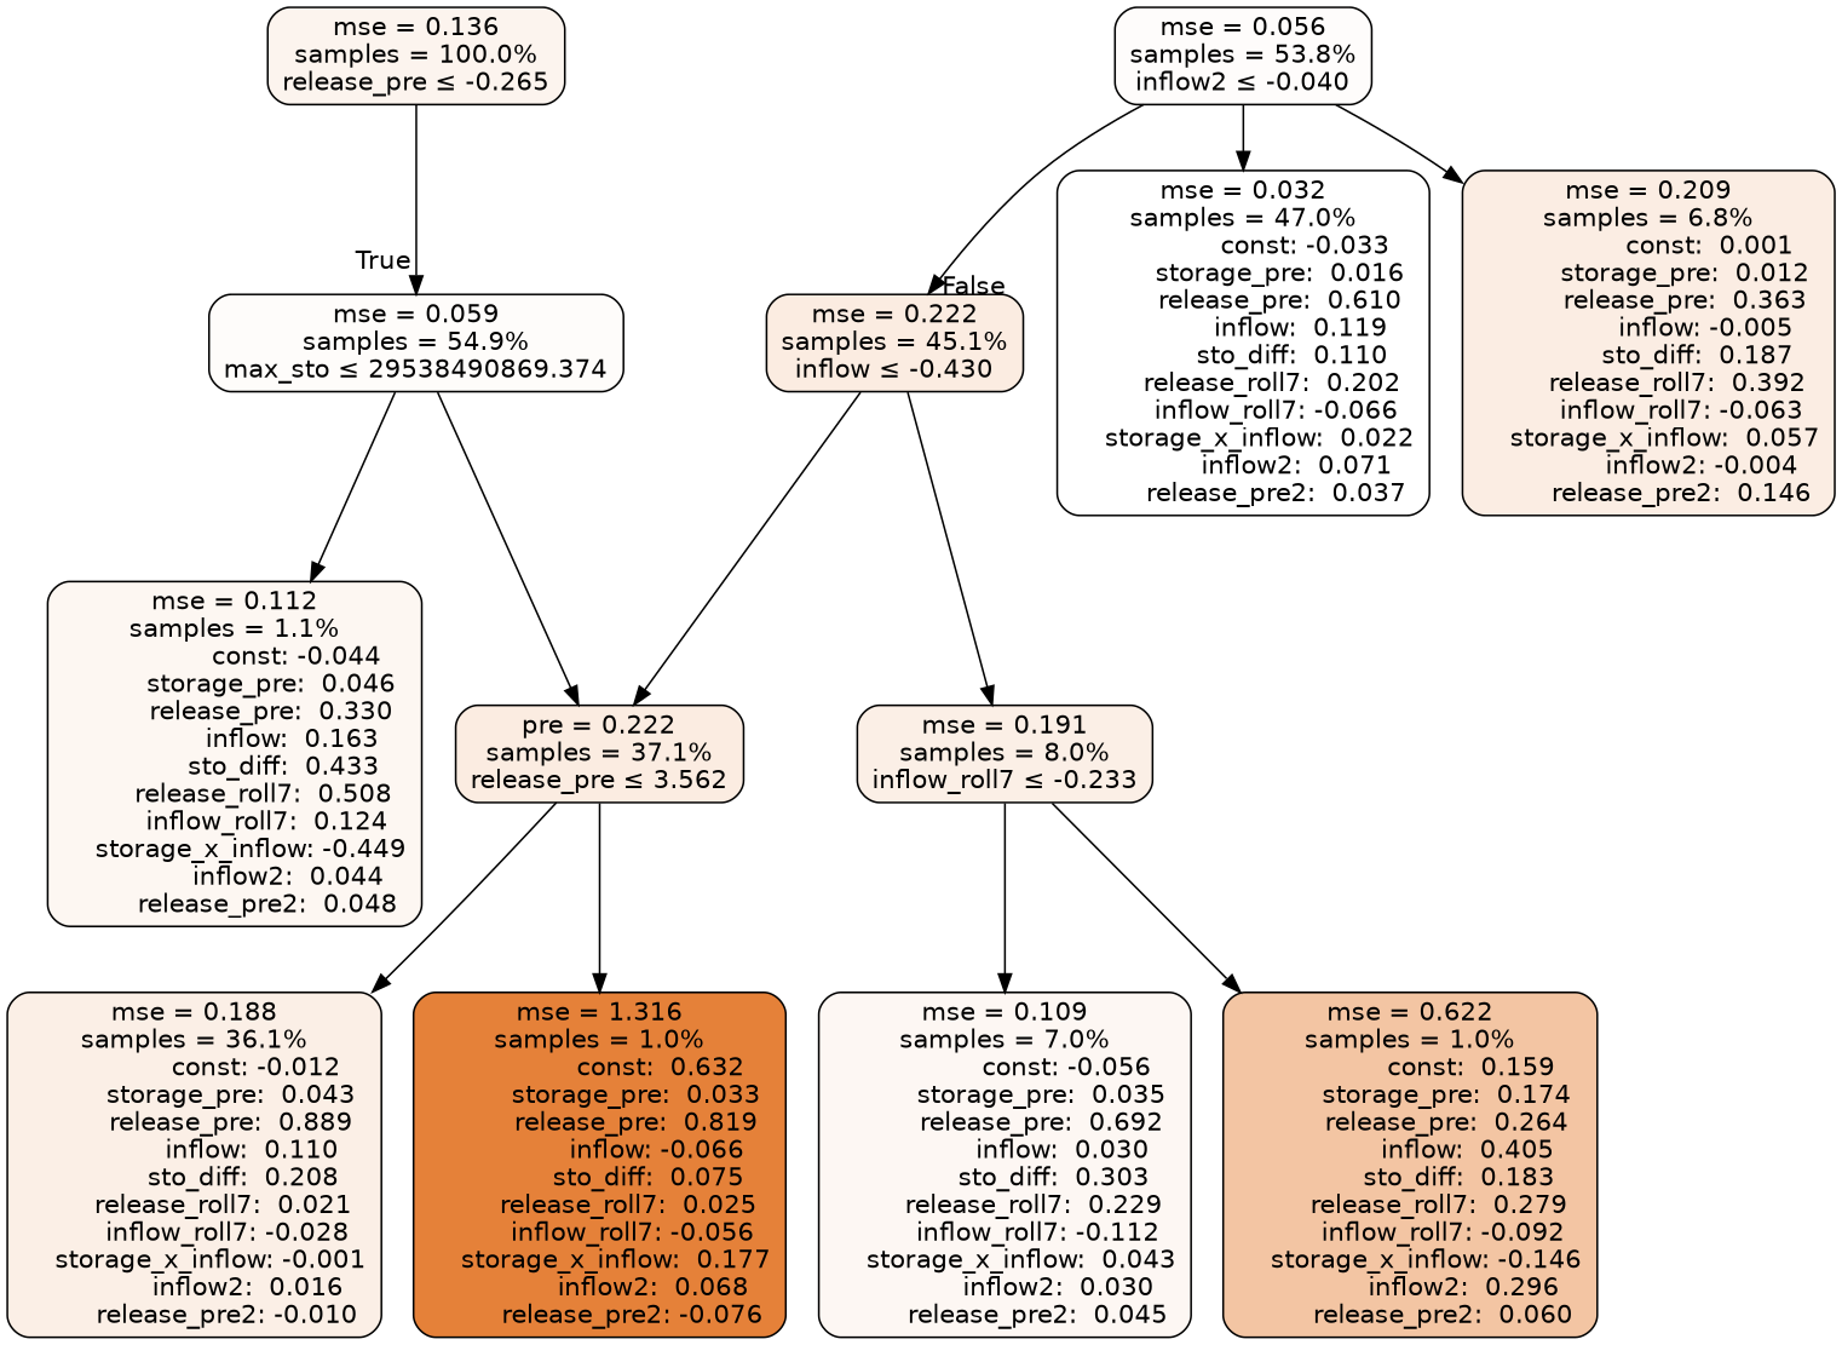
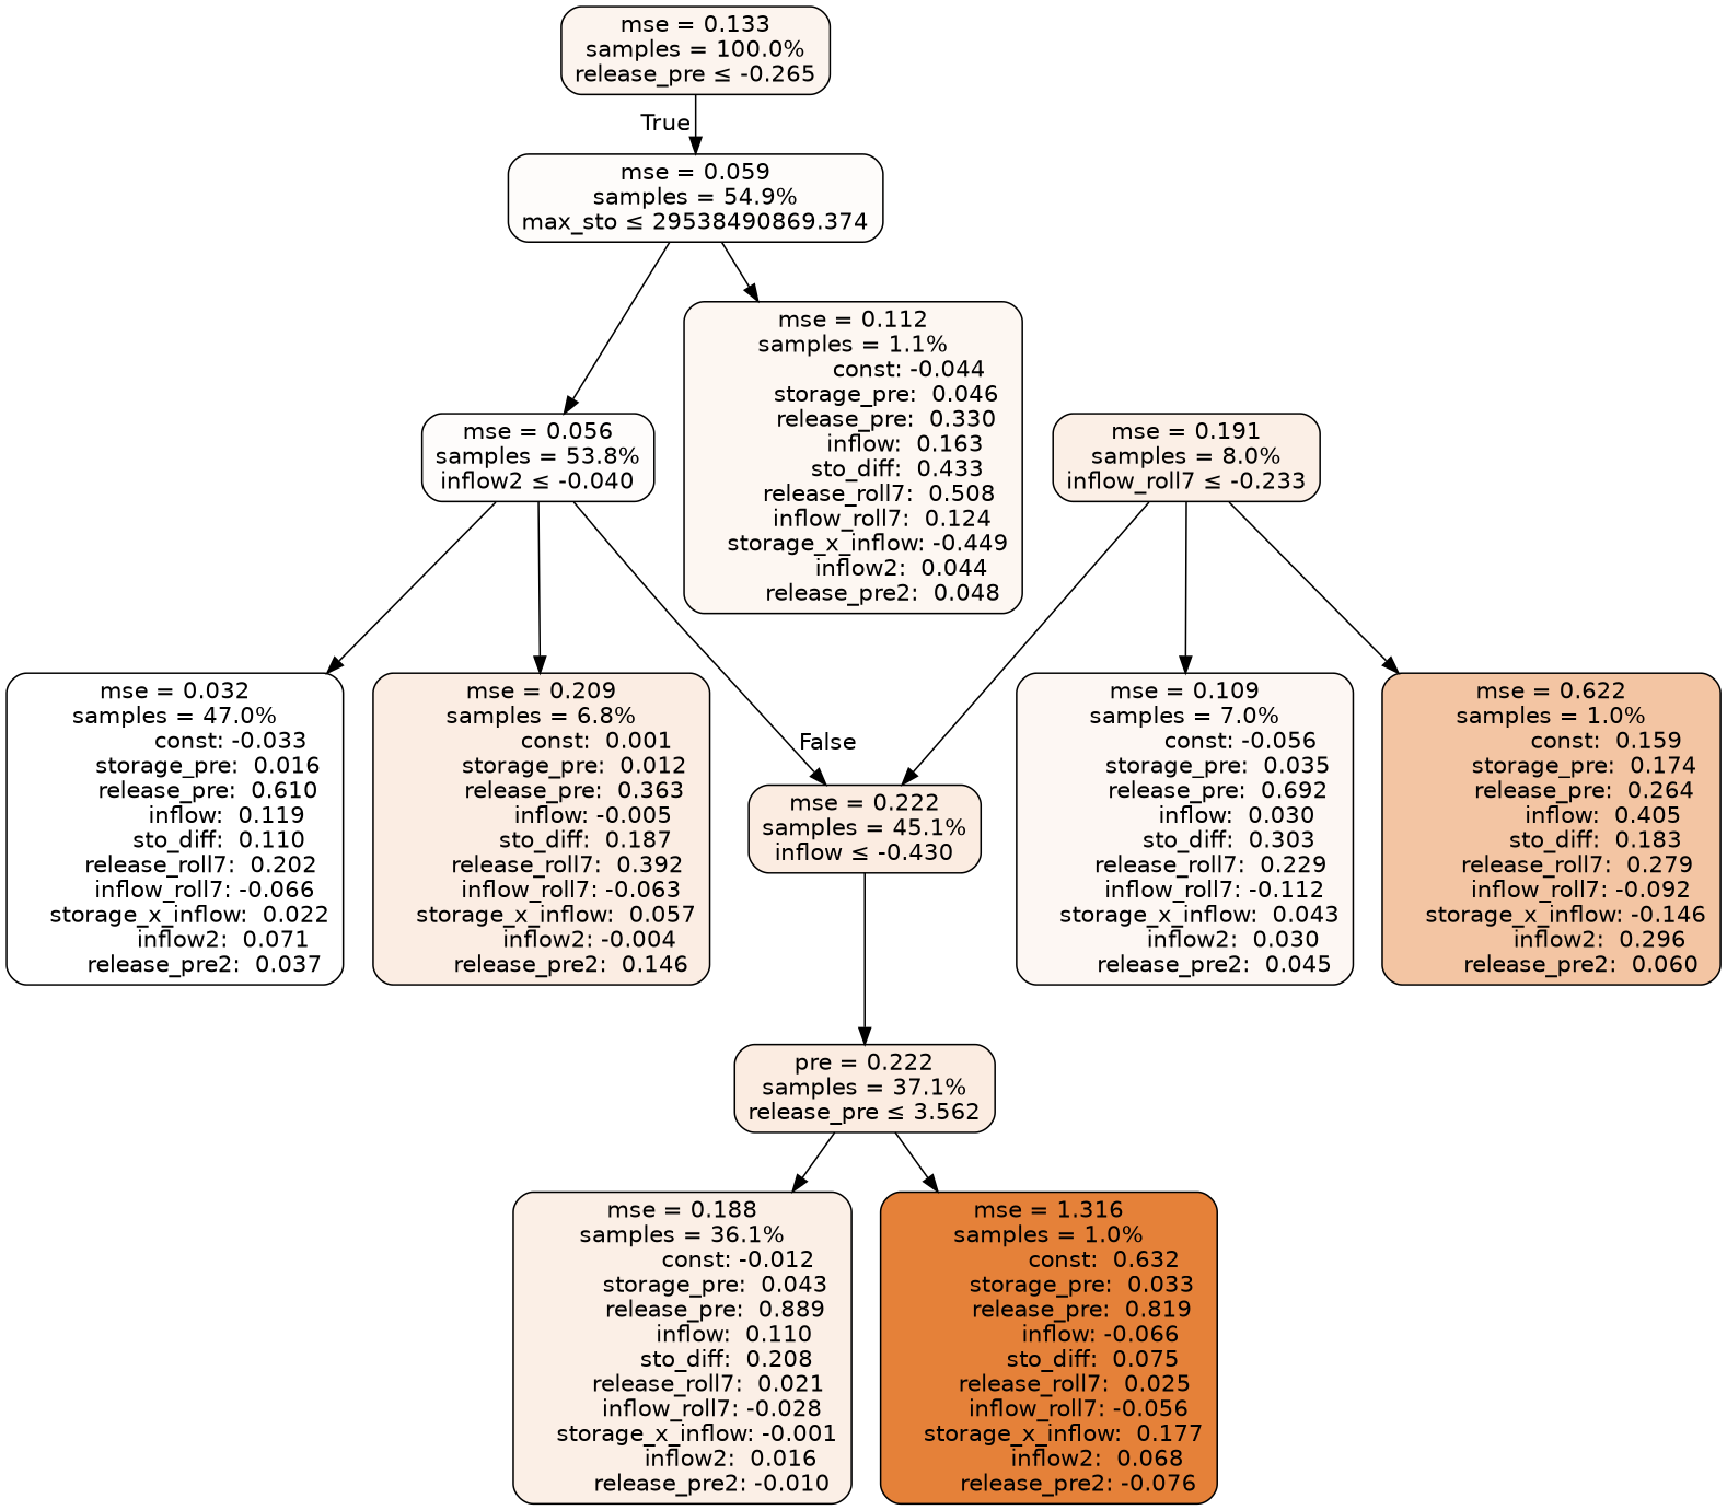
  digraph {
    node [color=black fillcolor="#fbece1" fontname=helvetica shape=rectangle style="filled, rounded"]
    edge [fontname=helvetica]
-   n1 [fillcolor="#fcf4ee" label="mse = 0.136\nsamples = 100.0%\nrelease_pre &le; -0.265"]
+   n1 [fillcolor="#fcf4ee" label="mse = 0.133\nsamples = 100.0%\nrelease_pre &le; -0.265"]
    n2 [fillcolor="#fefcfa" label="mse = 0.059\nsamples = 54.9%\nmax_sto &le; 29538490869.374"]
    n3 [fillcolor="#fefcfb" label="mse = 0.056\nsamples = 53.8%\ninflow2 &le; -0.040"]
    n4 [fillcolor="#fdf7f2" label="mse = 0.112\nsamples = 1.1%\n               const: -0.044\n         storage_pre:  0.046\n         release_pre:  0.330\n              inflow:  0.163\n            sto_diff:  0.433\n       release_roll7:  0.508\n        inflow_roll7:  0.124\n    storage_x_inflow: -0.449\n             inflow2:  0.044\n        release_pre2:  0.048"]
    n5 [label="mse = 0.222\nsamples = 45.1%\ninflow &le; -0.430"]
    n6 [fillcolor="#fbefe6" label="mse = 0.191\nsamples = 8.0%\ninflow_roll7 &le; -0.233"]
    n7 [label="pre = 0.222\nsamples = 37.1%\nrelease_pre &le; 3.562"]
    n8 [fillcolor="#ffffff" label="mse = 0.032\nsamples = 47.0%\n               const: -0.033\n         storage_pre:  0.016\n         release_pre:  0.610\n              inflow:  0.119\n            sto_diff:  0.110\n       release_roll7:  0.202\n        inflow_roll7: -0.066\n    storage_x_inflow:  0.022\n             inflow2:  0.071\n        release_pre2:  0.037"]
    n9 [fillcolor="#fbede3" label="mse = 0.209\nsamples = 6.8%\n               const:  0.001\n         storage_pre:  0.012\n         release_pre:  0.363\n              inflow: -0.005\n            sto_diff:  0.187\n       release_roll7:  0.392\n        inflow_roll7: -0.063\n    storage_x_inflow:  0.057\n             inflow2: -0.004\n        release_pre2:  0.146"]
    n10 [fillcolor="#fdf7f3" label="mse = 0.109\nsamples = 7.0%\n               const: -0.056\n         storage_pre:  0.035\n         release_pre:  0.692\n              inflow:  0.030\n            sto_diff:  0.303\n       release_roll7:  0.229\n        inflow_roll7: -0.112\n    storage_x_inflow:  0.043\n             inflow2:  0.030\n        release_pre2:  0.045"]
    n11 [fillcolor="#f3c5a3" label="mse = 0.622\nsamples = 1.0%\n               const:  0.159\n         storage_pre:  0.174\n         release_pre:  0.264\n              inflow:  0.405\n            sto_diff:  0.183\n       release_roll7:  0.279\n        inflow_roll7: -0.092\n    storage_x_inflow: -0.146\n             inflow2:  0.296\n        release_pre2:  0.060"]
    n12 [fillcolor="#fbefe6" label="mse = 0.188\nsamples = 36.1%\n               const: -0.012\n         storage_pre:  0.043\n         release_pre:  0.889\n              inflow:  0.110\n            sto_diff:  0.208\n       release_roll7:  0.021\n        inflow_roll7: -0.028\n    storage_x_inflow: -0.001\n             inflow2:  0.016\n        release_pre2: -0.010"]
    n13 [fillcolor="#e58139" label="mse = 1.316\nsamples = 1.0%\n               const:  0.632\n         storage_pre:  0.033\n         release_pre:  0.819\n              inflow: -0.066\n            sto_diff:  0.075\n       release_roll7:  0.025\n        inflow_roll7: -0.056\n    storage_x_inflow:  0.177\n             inflow2:  0.068\n        release_pre2: -0.076"]
    n1 -> n2 [headlabel=True labelangle=45 labeldistance=2.5]
-   n2 -> n7
+   n2 -> n3
    n2 -> n4
    n3 -> n5 [headlabel=False labelangle=-45 labeldistance=2.5]
    n3 -> n8
    n3 -> n9
-   n5 -> n6
+   n6 -> n5
    n5 -> n7
    n6 -> n10
    n6 -> n11
    n7 -> n12
    n7 -> n13
  }
